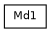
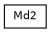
  digraph {
    rankdir=LR
-   n1 [color=black fillcolor=white fontname=Helvetica fontsize=10 height=0.2 label=Md1 shape=record style=filled width=0.4]
+   n1 [color=black fillcolor=white fontname=Helvetica fontsize=10 height=0.2 label=Md2 shape=record style=filled width=0.4]
  }
